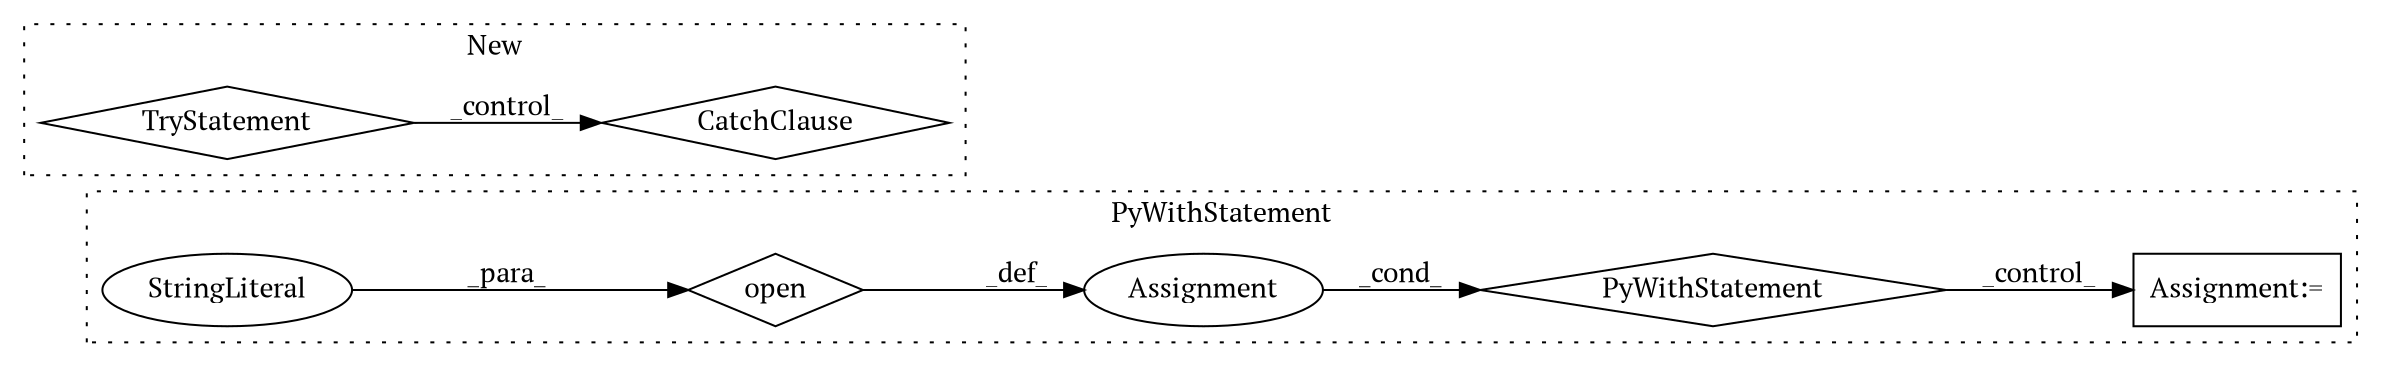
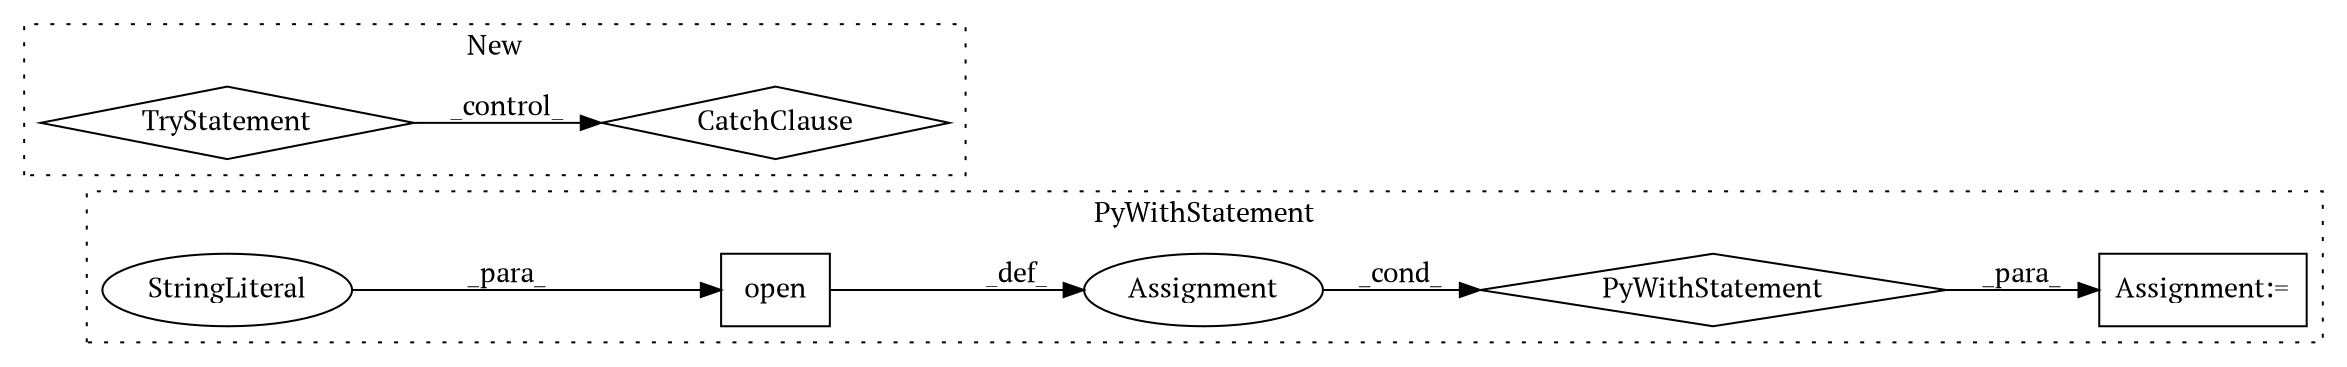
  digraph {
    fontname="PT Serif"
    rankdir=LR
    node [fontname="PT Serif" l=4 shape=diamond]
    edge [fontname="PT Serif"]
-   n1 [a=32 l="5,1" label=open s="1145,1167"]
+   n1 [a=32 l="5,1" label=open s="1145,1167" shape=box]
    n2 [a=104 l="10,2" label=PyWithStatement s="1135,1168"]
    n3 [a=42 label=Assignment shape=ellipse l=""]
    n4 [a=7 l=1 label="Assignment:=" s=1254 shape=box]
    n5 [a=45 label=StringLiteral s=1163 shape=ellipse]
    n6 [a=12 l="11,2" label=CatchClause s="1398,1432"]
    n7 [a=54 label=TryStatement s=1361]
    subgraph cluster_1 {
      label=PyWithStatement
      style=dotted
      n1
      n2
      n3
      n4
      n5
    }
    subgraph cluster_2 {
      label=New
      style=dotted
      n6
      n7
    }
    n1 -> n3 [label=_def_]
-   n2 -> n4 [label=_control_]
+   n2 -> n4 [label=_para_]
    n3 -> n2 [label=_cond_]
    n5 -> n1 [label=_para_]
    n7 -> n6 [label=_control_]
  }
